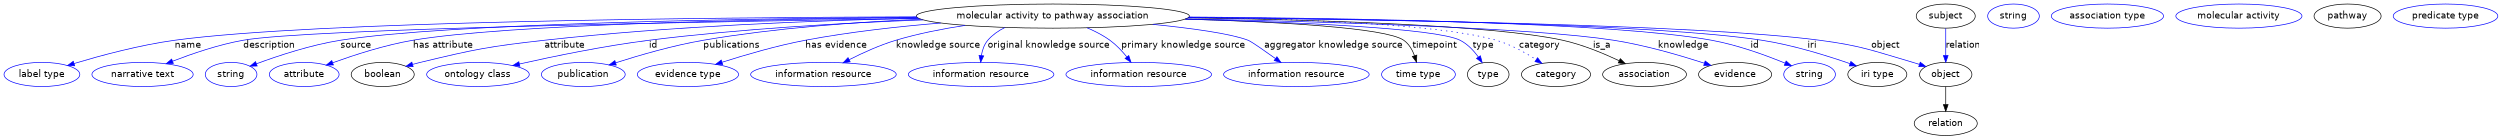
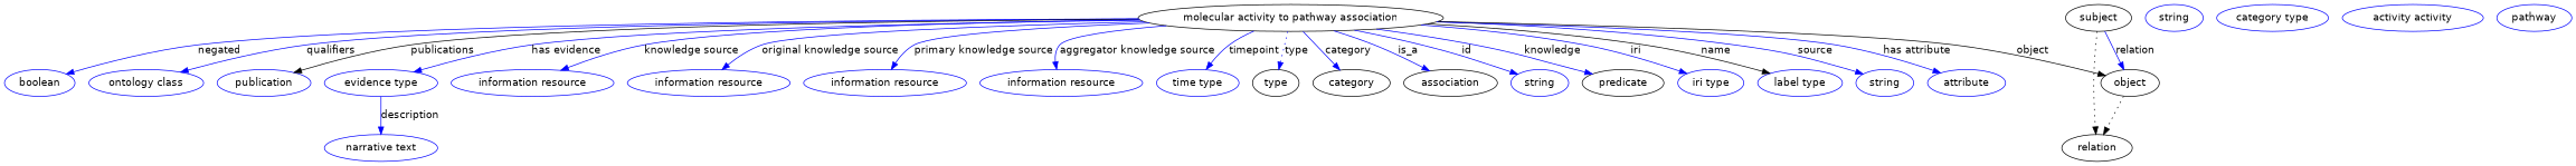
  digraph {
    fontname="DejaVu Sans"
    node [fontname="DejaVu Sans" color=blue]
    edge [fontname="DejaVu Sans" color=blue style=solid]
    n1 [height=0.5 label="molecular activity to pathway association" width=5.6509 color=""]
    association [height=0.5 width=1.7332 color=""]
    n3 [height=0.5 label=string width=1.0652]
-   n4 [color=black height=0.5 label="iri type" width=1.2277]
+   n4 [height=0.5 label="iri type" width=1.2277]
    n5 [height=0.5 label="label type" width=1.5707]
    n6 [height=0.5 label="narrative text" width=2.0943]
    n7 [height=0.5 label=string width=1.0652]
    n8 [height=0.5 label=attribute width=1.4443]
-   n9 [color=black height=0.5 label=boolean width=1.2999]
+   n9 [height=0.5 label=boolean width=1.2999]
    n10 [height=0.5 label="ontology class" width=2.1304]
    n11 [height=0.5 label=publication width=1.7332]
    n12 [height=0.5 label="evidence type" width=2.0943]
    n13 [height=0.5 label="information resource" width=3.015]
    n14 [height=0.5 label="information resource" width=3.015]
    n15 [height=0.5 label="information resource" width=3.015]
    n16 [height=0.5 label="information resource" width=3.015]
    n17 [height=0.5 label="time type" width=1.5346]
    type [height=0.5 width=0.86659 color=""]
    category [height=0.5 width=1.4263 color=""]
    object [height=0.5 width=1.0832 color=""]
-   predicate [height=0.5 width=1.5165 label=evidence color=""]
+   predicate [height=0.5 width=1.5165 color=""]
    subject [height=0.5 width=1.2277 color=""]
    relation [height=0.5 width=1.2999 color=""]
    n24 [height=0.5 label=string width=1.0652]
-   n25 [height=0.5 label="association type" width=2.0762]
-   n26 [height=0.5 label="molecular activity" width=2.6178]
-   n27 [color=black height=0.5 label=pathway width=1.3902]
-   n28 [height=0.5 label="predicate type" width=2.1665]
-   n1 -> association [label=is_a color="" style=""]
+   n25 [height=0.5 label="category type" width=2.0762]
+   n26 [height=0.5 label="activity activity" width=2.6178]
+   n27 [height=0.5 label=pathway width=1.3902]
+   n1 -> association [label=is_a style=""]
    n1 -> n3 [label=id]
    n1 -> n4 [label=iri]
-   n1 -> n5 [label=name]
-   n1 -> n6 [label=description]
+   n1 -> n5 [color=black label=name]
+   n12 -> n6 [label=description]
    n1 -> n7 [label=source]
    n1 -> n8 [label="has attribute"]
-   n1 -> n9 [label=attribute]
-   n1 -> n10 [label=id]
-   n1 -> n11 [label=publications]
+   n1 -> n9 [label=negated]
+   n1 -> n10 [label=qualifiers]
+   n1 -> n11 [color=black label=publications]
    n1 -> n12 [label="has evidence"]
    n1 -> n13 [label="knowledge source"]
    n1 -> n14 [label="original knowledge source"]
    n1 -> n15 [label="primary knowledge source"]
    n1 -> n16 [label="aggregator knowledge source"]
-   n1 -> n17 [color=black label=timepoint]
-   n1 -> type [label=type]
-   n1 -> category [label=category style=dotted]
-   n1 -> object [label=object]
+   n1 -> n17 [label=timepoint]
+   n1 -> type [label=type style=dotted]
+   n1 -> category [label=category]
+   n1 -> object [color=black label=object]
    n1 -> predicate [label=knowledge]
-   object -> relation [color=""]
+   object -> relation [style=dotted color=""]
    subject -> object [label=relation style=""]
+   subject -> relation [style=dotted color=""]
  }
